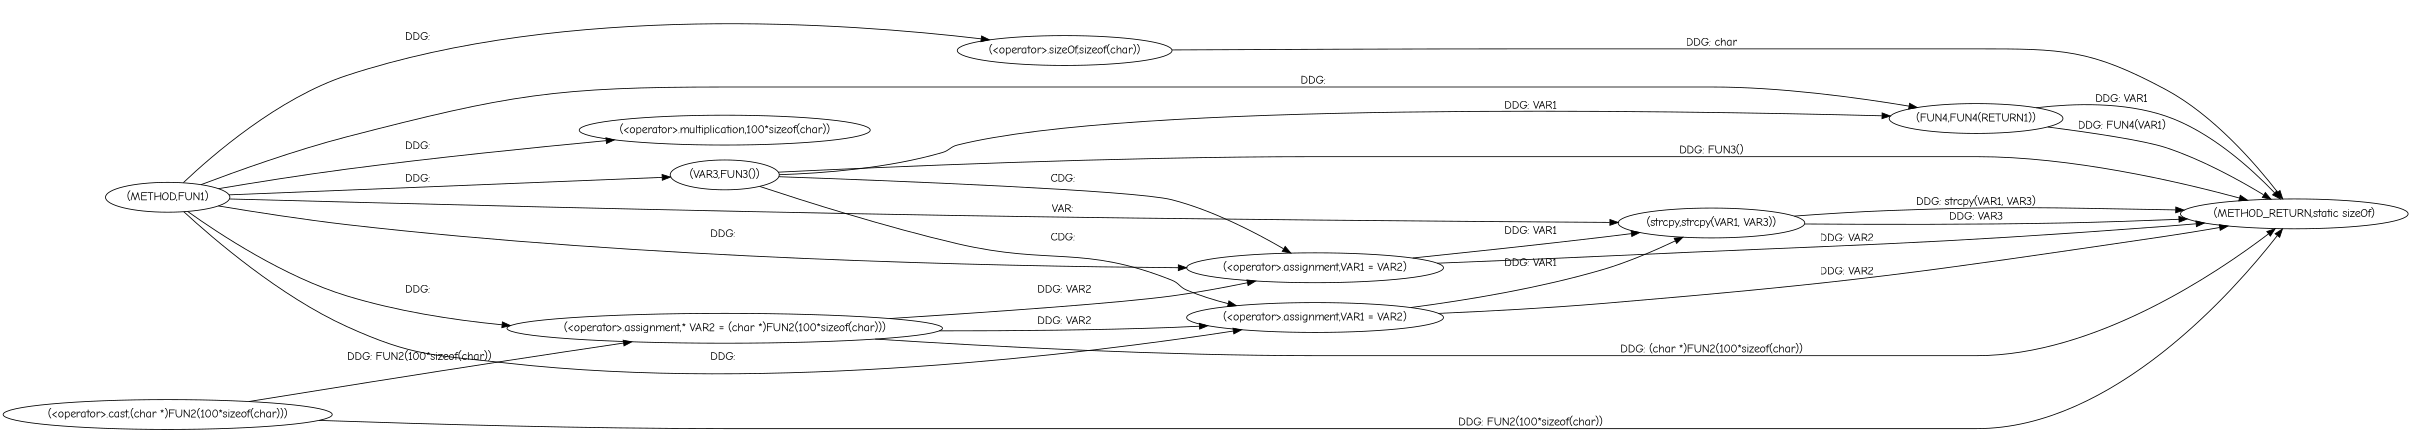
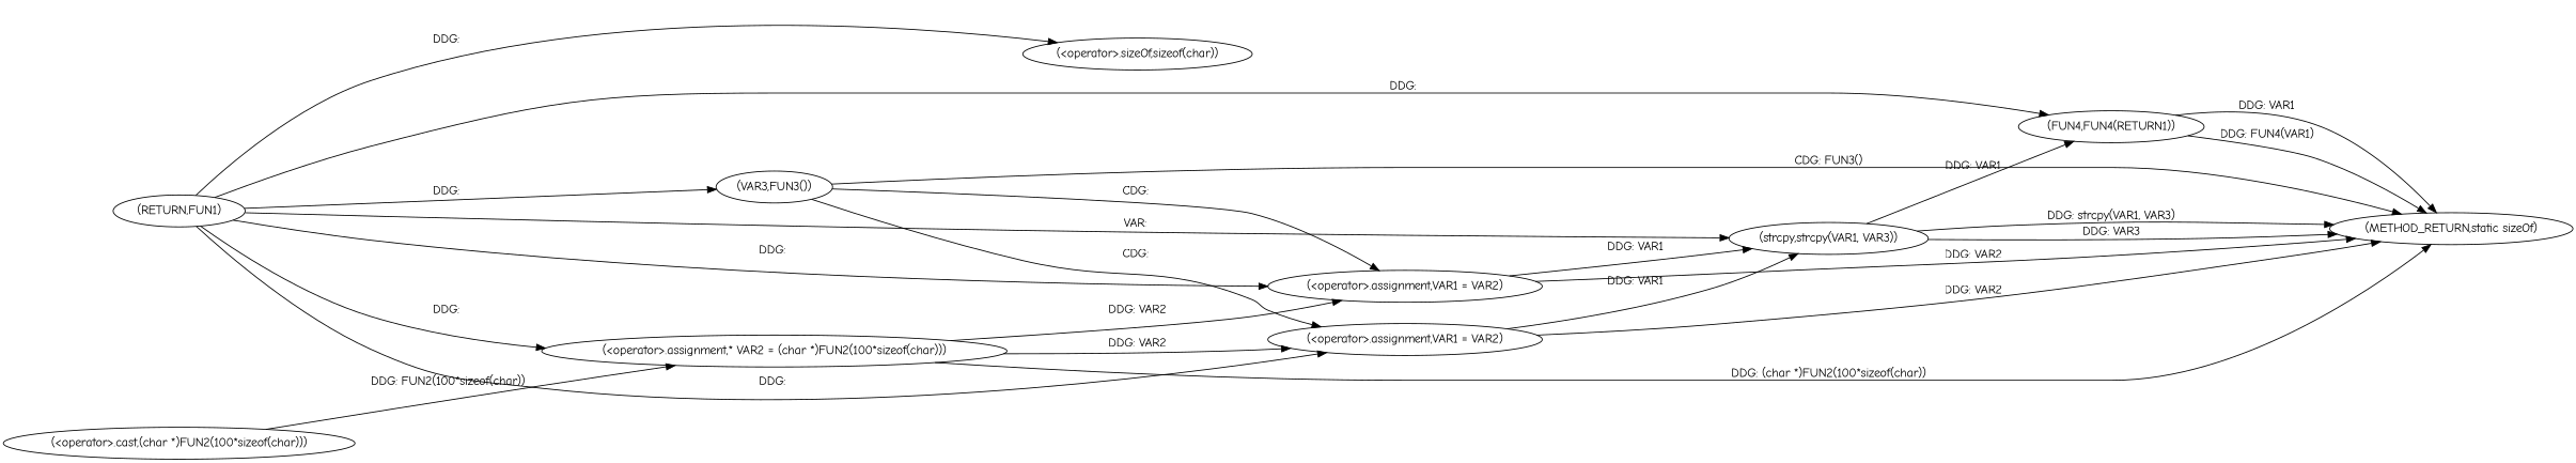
  digraph {
    fontname="Comic Neue"
    rankdir=LR
    node [fontname="Comic Neue"]
    edge [fontname="Comic Neue"]
-   n1 [label="(METHOD,FUN1)"]
+   n1 [label="(RETURN,FUN1)"]
    n2 [label="(<operator>.assignment,* VAR2 = (char *)FUN2(100*sizeof(char)))"]
-   n3 [label="(<operator>.multiplication,100*sizeof(char))"]
    n4 [label="(<operator>.sizeOf,sizeof(char))"]
    n5 [label="(VAR3,FUN3())"]
    n6 [label="(<operator>.assignment,VAR1 = VAR2)"]
    n7 [label="(<operator>.assignment,VAR1 = VAR2)"]
    n8 [label="(strcpy,strcpy(VAR1, VAR3))"]
    n9 [label="(FUN4,FUN4(RETURN1))"]
    n10 [label="(METHOD_RETURN,static sizeOf)"]
    n11 [label="(<operator>.cast,(char *)FUN2(100*sizeof(char)))"]
    n1 -> n2 [label="DDG: "]
-   n1 -> n3 [label="DDG: "]
    n1 -> n4 [label="DDG: "]
    n1 -> n5 [label="DDG: "]
    n1 -> n6 [label="DDG: "]
    n1 -> n7 [label="DDG: "]
    n1 -> n8 [label="VAR: "]
    n1 -> n9 [label="DDG: "]
    n2 -> n6 [label="DDG: VAR2"]
    n2 -> n7 [label="DDG: VAR2"]
    n2 -> n10 [label="DDG: (char *)FUN2(100*sizeof(char))"]
-   n4 -> n10 [label="DDG: char"]
    n5 -> n6 [label="CDG: "]
    n5 -> n7 [label="CDG: "]
-   n5 -> n10 [label="DDG: FUN3()"]
+   n5 -> n10 [label="CDG: FUN3()"]
    n6 -> n8 [label="DDG: VAR1"]
    n6 -> n10 [label="DDG: VAR2"]
    n7 -> n8 [label="DDG: VAR1"]
    n7 -> n10 [label="DDG: VAR2"]
-   n5 -> n9 [label="DDG: VAR1"]
+   n8 -> n9 [label="DDG: VAR1"]
    n8 -> n10 [label="DDG: VAR3"]
    n8 -> n10 [label="DDG: strcpy(VAR1, VAR3)"]
    n9 -> n10 [label="DDG: FUN4(VAR1)"]
    n9 -> n10 [label="DDG: VAR1"]
    n11 -> n2 [label="DDG: FUN2(100*sizeof(char))"]
-   n11 -> n10 [label="DDG: FUN2(100*sizeof(char))"]
  }
